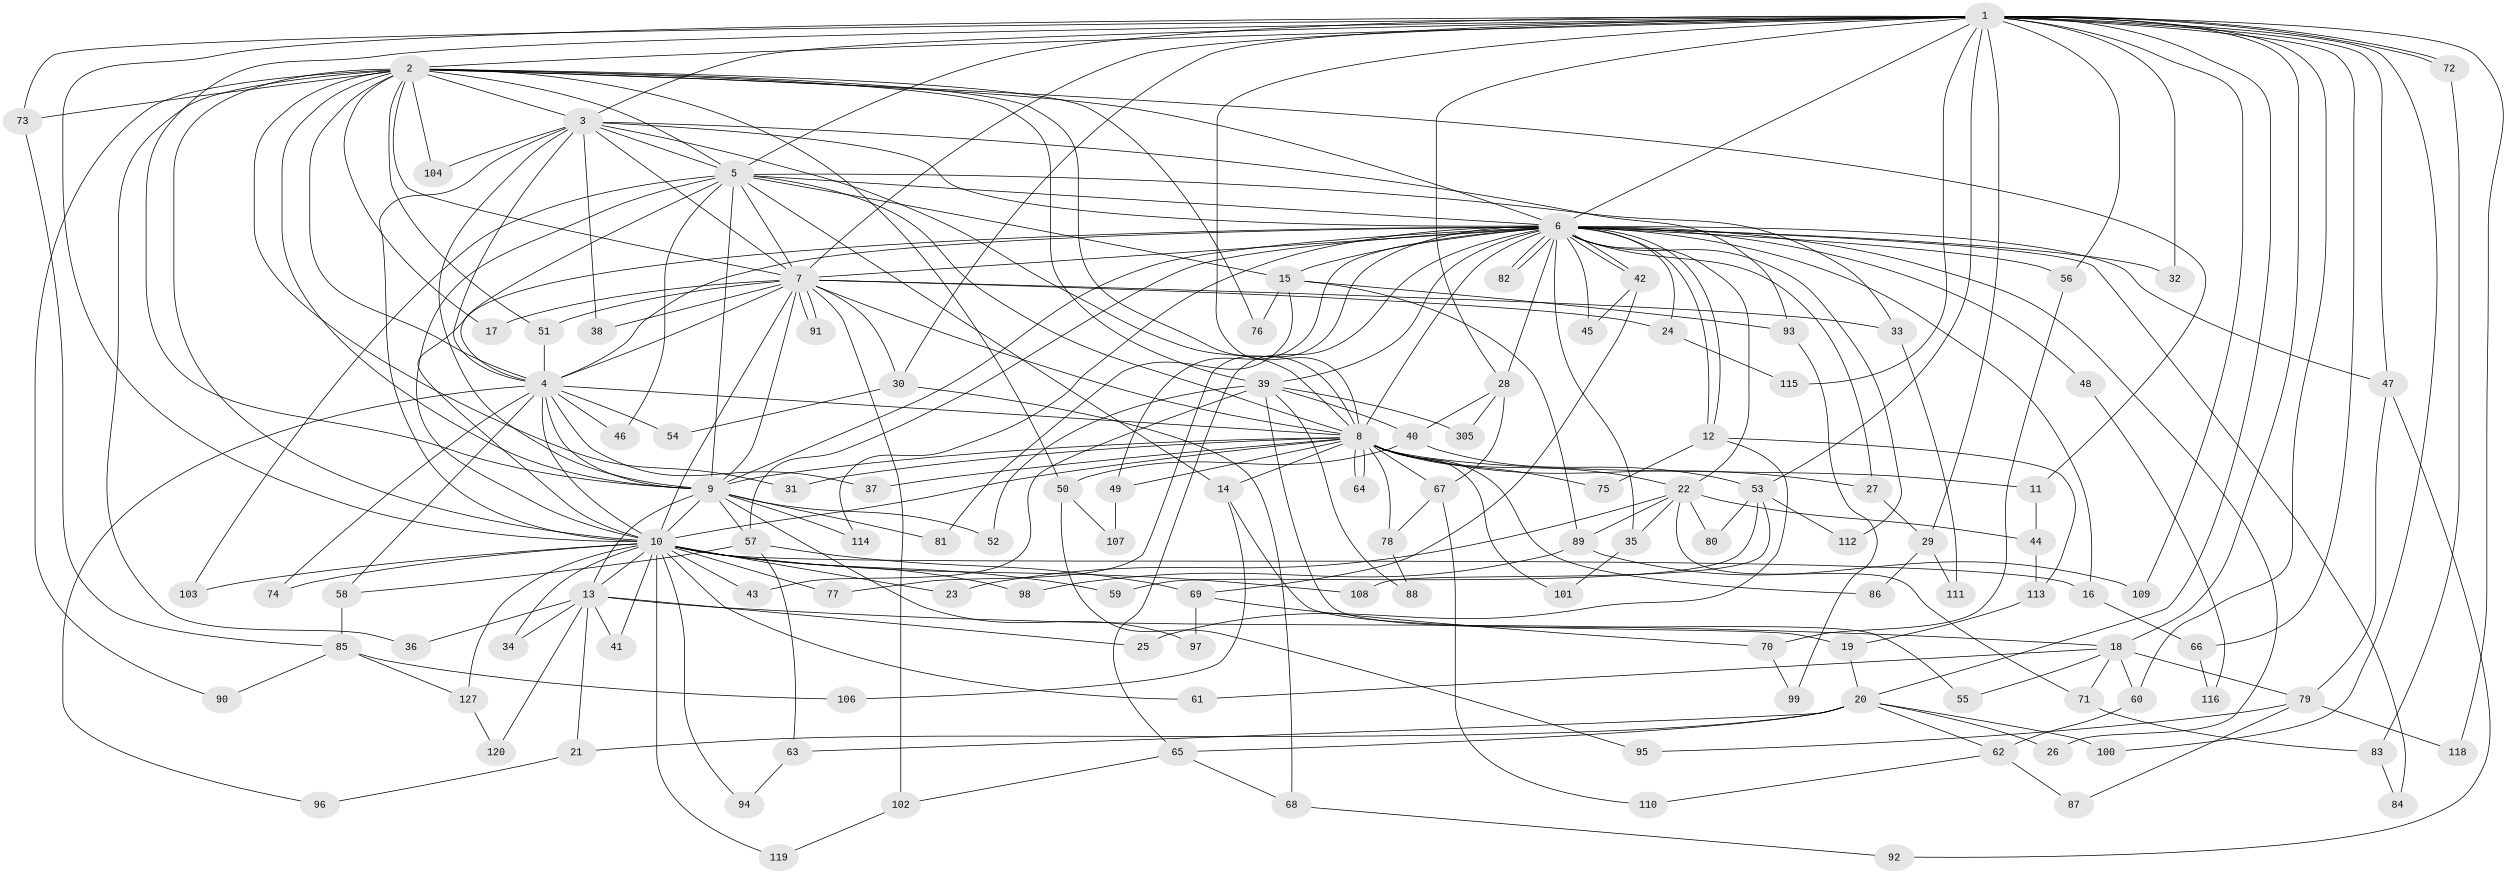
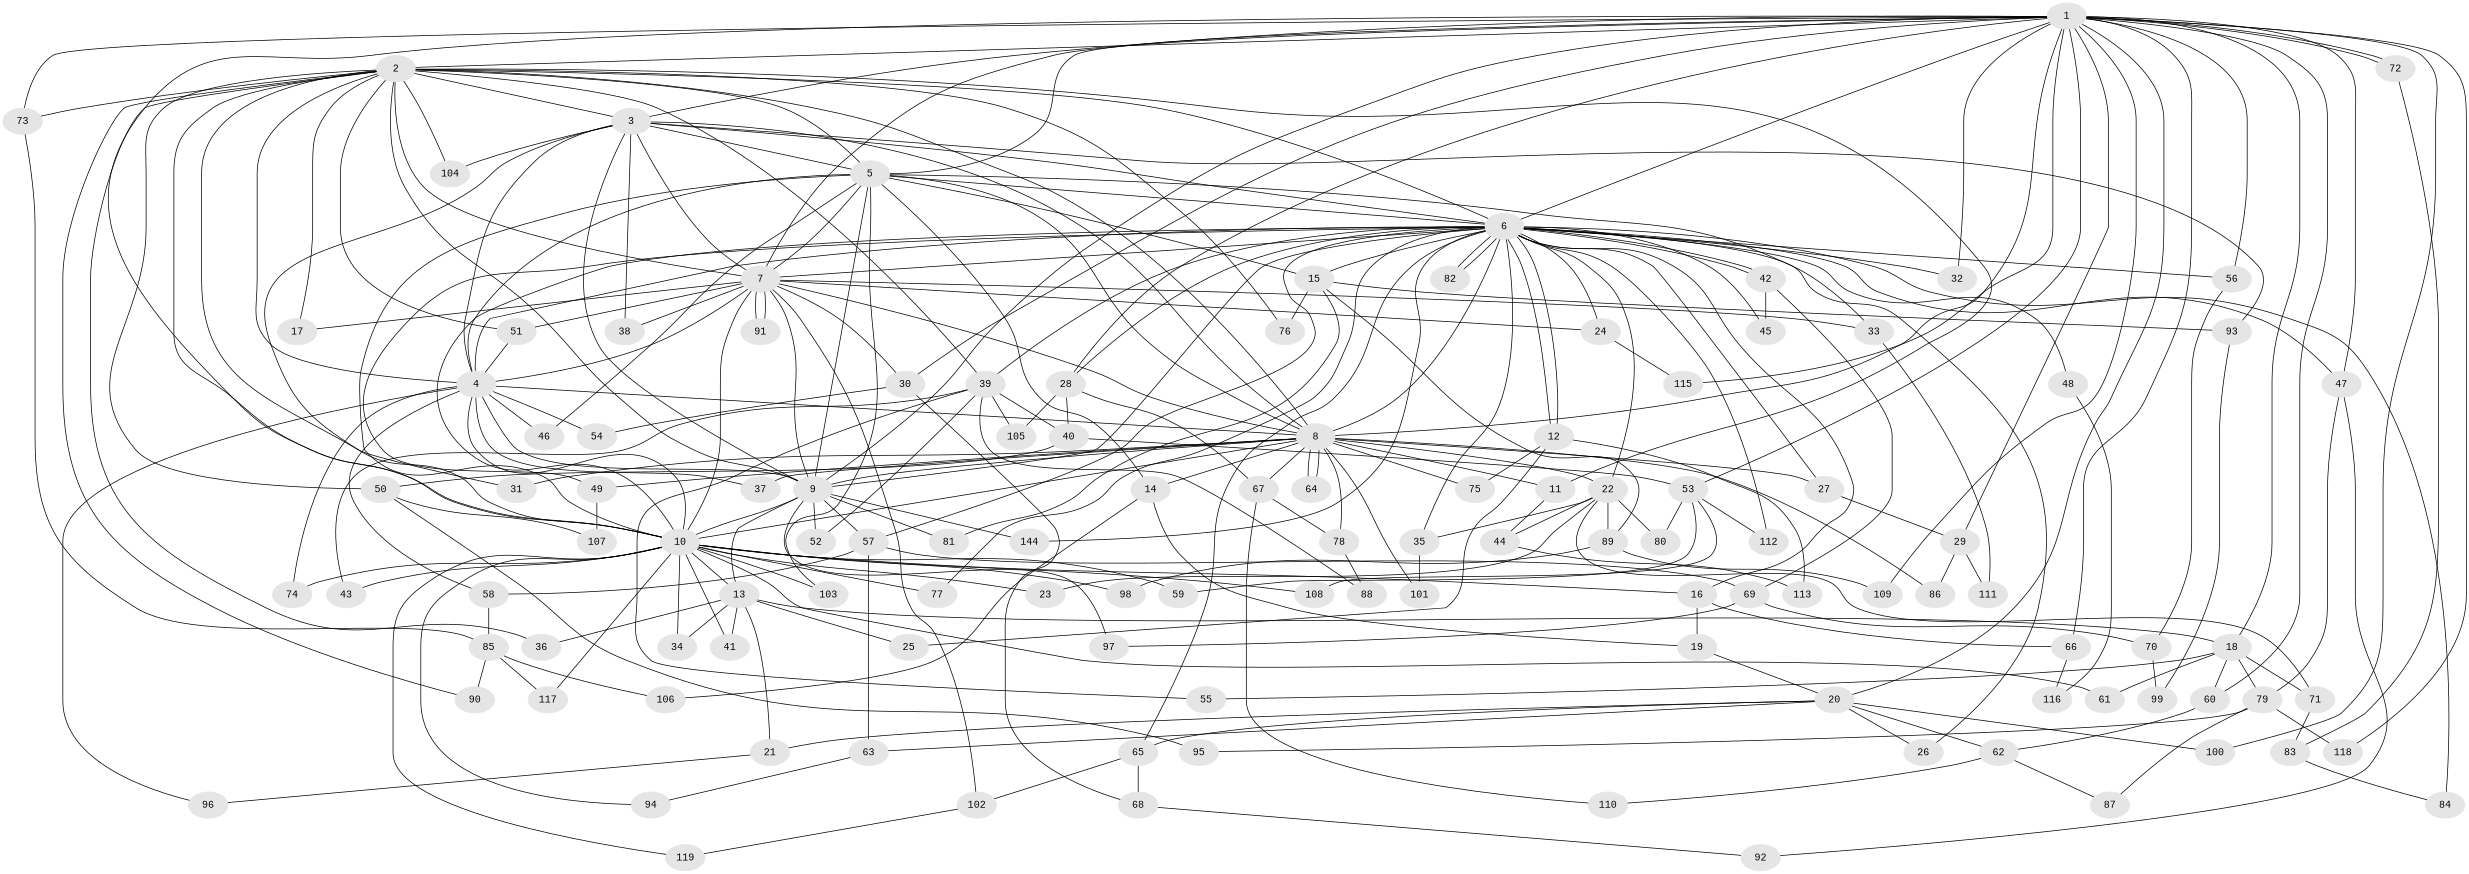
  graph {
    fontname="Liberation Mono"
    node [color=gray90 fontname="Liberation Mono" style=filled]
    edge [fontname="Liberation Mono"]
    1
    2
    3
    5
    6
    7
    8
    9
    10
    18
    20
    28
    29
    30
    32
    47
    53
    56
    60
    66
    72
    73
    100
    109
    115
    118
    4
    11
    17
    31
    36
    39
    50
    51
    76
    90
    104
    38
    93
    37
    46
    54
    58
    74
    96
    14
    15
    33
    103
    12
    16
    22
    24
    26
    27
    35
    42
    45
    48
    49
    57
    65
    77
    82
    84
    112
-   114
+   114 [label=144]
    91
    102
    64
    67
    75
    78
    86
    101
    13
    52
    81
    97
    23
    34
    41
    43
    59
    61
    94
    98
    108
-   117 [label=127]
+   117
    119
    55
    71
    79
    21
    62
    63
    40
-   105 [label=305]
+   105
    111
    68
    92
    80
    70
    116
    83
    85
    44
    88
    107
    95
    99
    19
    106
    89
    25
    113
    69
    110
-   120
    87
    1 -- 2
    1 -- 3
    1 -- 5
    1 -- 6
    1 -- 7
    1 -- 8
    1 -- 9
    1 -- 10
    1 -- 18
    1 -- 20
    1 -- 28
    1 -- 29
    1 -- 30
    1 -- 32
    1 -- 47
    1 -- 53
    1 -- 56
    1 -- 60
    1 -- 66
    1 -- 72
    1 -- 72
    1 -- 73
    1 -- 100
    1 -- 109
    1 -- 115
    1 -- 118
    2 -- 3
    2 -- 5
    2 -- 6
    2 -- 7
    2 -- 8
    2 -- 9
    2 -- 10
    2 -- 73
    2 -- 4
    2 -- 11
    2 -- 17
    2 -- 31
    2 -- 36
    2 -- 39
    2 -- 50
    2 -- 51
    2 -- 76
    2 -- 90
    2 -- 104
    3 -- 5
    3 -- 6
    3 -- 7
    3 -- 8
    3 -- 9
    3 -- 10
    3 -- 4
    3 -- 104
    3 -- 38
    3 -- 93
    5 -- 6
    5 -- 7
    5 -- 8
    5 -- 9
    5 -- 10
    5 -- 46
    5 -- 14
    5 -- 15
    5 -- 33
    5 -- 103
    6 -- 7
    6 -- 8
    6 -- 9
    6 -- 10
    6 -- 28
    6 -- 32
    6 -- 47
    6 -- 56
    6 -- 39
    6 -- 15
    6 -- 12
    6 -- 12
    6 -- 16
    6 -- 22
    6 -- 24
    6 -- 26
    6 -- 27
    6 -- 35
    6 -- 42
    6 -- 42
    6 -- 45
    6 -- 48
    6 -- 49
    6 -- 57
    6 -- 65
    6 -- 77
    6 -- 82
    6 -- 82
    6 -- 84
    6 -- 112
    6 -- 114
    7 -- 8
    7 -- 9
    7 -- 10
    7 -- 30
    7 -- 17
    7 -- 51
    7 -- 38
    7 -- 33
    7 -- 24
    7 -- 91
    7 -- 91
    7 -- 102
    8 -- 9
    8 -- 10
    8 -- 11
    8 -- 31
    8 -- 37
    8 -- 14
    8 -- 22
    8 -- 27
    8 -- 49
    8 -- 64
    8 -- 64
    8 -- 67
    8 -- 75
    8 -- 78
    8 -- 86
    8 -- 101
    9 -- 10
    9 -- 57
    9 -- 114
    9 -- 13
    9 -- 52
    9 -- 81
    9 -- 97
    10 -- 74
    10 -- 103
    10 -- 16
    10 -- 77
    10 -- 13
    10 -- 23
    10 -- 34
    10 -- 41
    10 -- 43
    10 -- 59
    10 -- 61
    10 -- 94
    10 -- 98
    10 -- 108
    10 -- 117
    10 -- 119
    18 -- 60
    18 -- 61
    18 -- 55
    18 -- 71
    18 -- 79
    20 -- 100
    20 -- 26
    20 -- 65
    20 -- 21
    20 -- 62
    20 -- 63
    28 -- 67
    28 -- 40
    28 -- 105
    29 -- 86
    29 -- 111
    30 -- 54
    30 -- 68
    47 -- 79
    47 -- 92
    53 -- 112
    53 -- 59
    53 -- 108
    53 -- 80
    56 -- 70
    60 -- 62
    66 -- 116
    72 -- 83
    73 -- 85
    4 -- 5
    4 -- 6
    4 -- 7
    4 -- 8
    4 -- 9
    4 -- 10
    4 -- 37
    4 -- 46
    4 -- 54
    4 -- 58
    4 -- 74
    4 -- 96
    11 -- 44
    39 -- 52
    39 -- 43
    39 -- 55
    39 -- 40
    39 -- 105
    39 -- 88
    50 -- 107
    50 -- 95
    51 -- 4
    93 -- 99
    58 -- 85
    14 -- 19
    14 -- 106
    15 -- 76
    15 -- 93
    15 -- 81
    15 -- 89
    33 -- 111
    12 -- 75
    12 -- 25
    12 -- 113
    16 -- 66
-   113 -- 19
+   16 -- 19
    22 -- 35
    22 -- 23
    22 -- 71
    22 -- 80
    22 -- 44
    22 -- 89
    24 -- 115
    27 -- 29
    35 -- 101
    42 -- 45
    42 -- 69
    48 -- 116
    49 -- 107
    57 -- 58
    57 -- 63
    57 -- 69
    65 -- 102
    65 -- 68
    102 -- 119
    67 -- 78
    67 -- 110
    78 -- 88
    13 -- 18
    13 -- 36
    13 -- 34
    13 -- 41
    13 -- 21
    13 -- 25
-   13 -- 120
-   117 -- 120
    71 -- 83
    79 -- 118
    79 -- 95
    79 -- 87
    21 -- 96
    62 -- 110
    62 -- 87
    63 -- 94
    40 -- 53
    40 -- 50
    68 -- 92
    70 -- 99
    83 -- 84
    85 -- 90
    85 -- 117
    85 -- 106
    44 -- 113
    19 -- 20
    89 -- 109
    89 -- 98
    69 -- 97
    69 -- 70
  }
